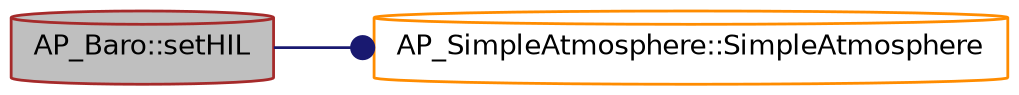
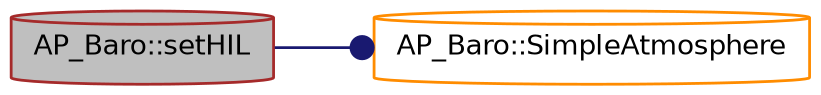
  digraph {
    rankdir=LR
    node [fontname=Helvetica fontsize=10 shape=cylinder style=filled]
    n1 [color=brown fillcolor=grey75 fontcolor=black height=0.2 label="AP_Baro::setHIL" width=0.4]
-   n2 [color=darkorange fillcolor=white height=0.2 label="AP_SimpleAtmosphere::SimpleAtmosphere" width=0.4]
+   n2 [color=darkorange fillcolor=white height=0.2 label="AP_Baro::SimpleAtmosphere" width=0.4]
    n1 -> n2 [color=midnightblue fontname=Helvetica fontsize=10 labelfontname=Helvetica labelfontsize=10 style=solid arrowhead=dot]
  }
